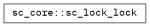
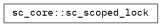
  digraph {
    rankdir=LR
    fontname="IBM Plex Mono"
-   n1 [color=grey40 fillcolor=white fontname="IBM Plex Mono" fontsize=10 height=0.2 label="sc_core::sc_lock_lock" shape=box style=filled width=0.4]
+   n1 [color=grey40 fillcolor=white fontname="IBM Plex Mono" fontsize=10 height=0.2 label="sc_core::sc_scoped_lock" shape=box style=filled width=0.4]
  }
